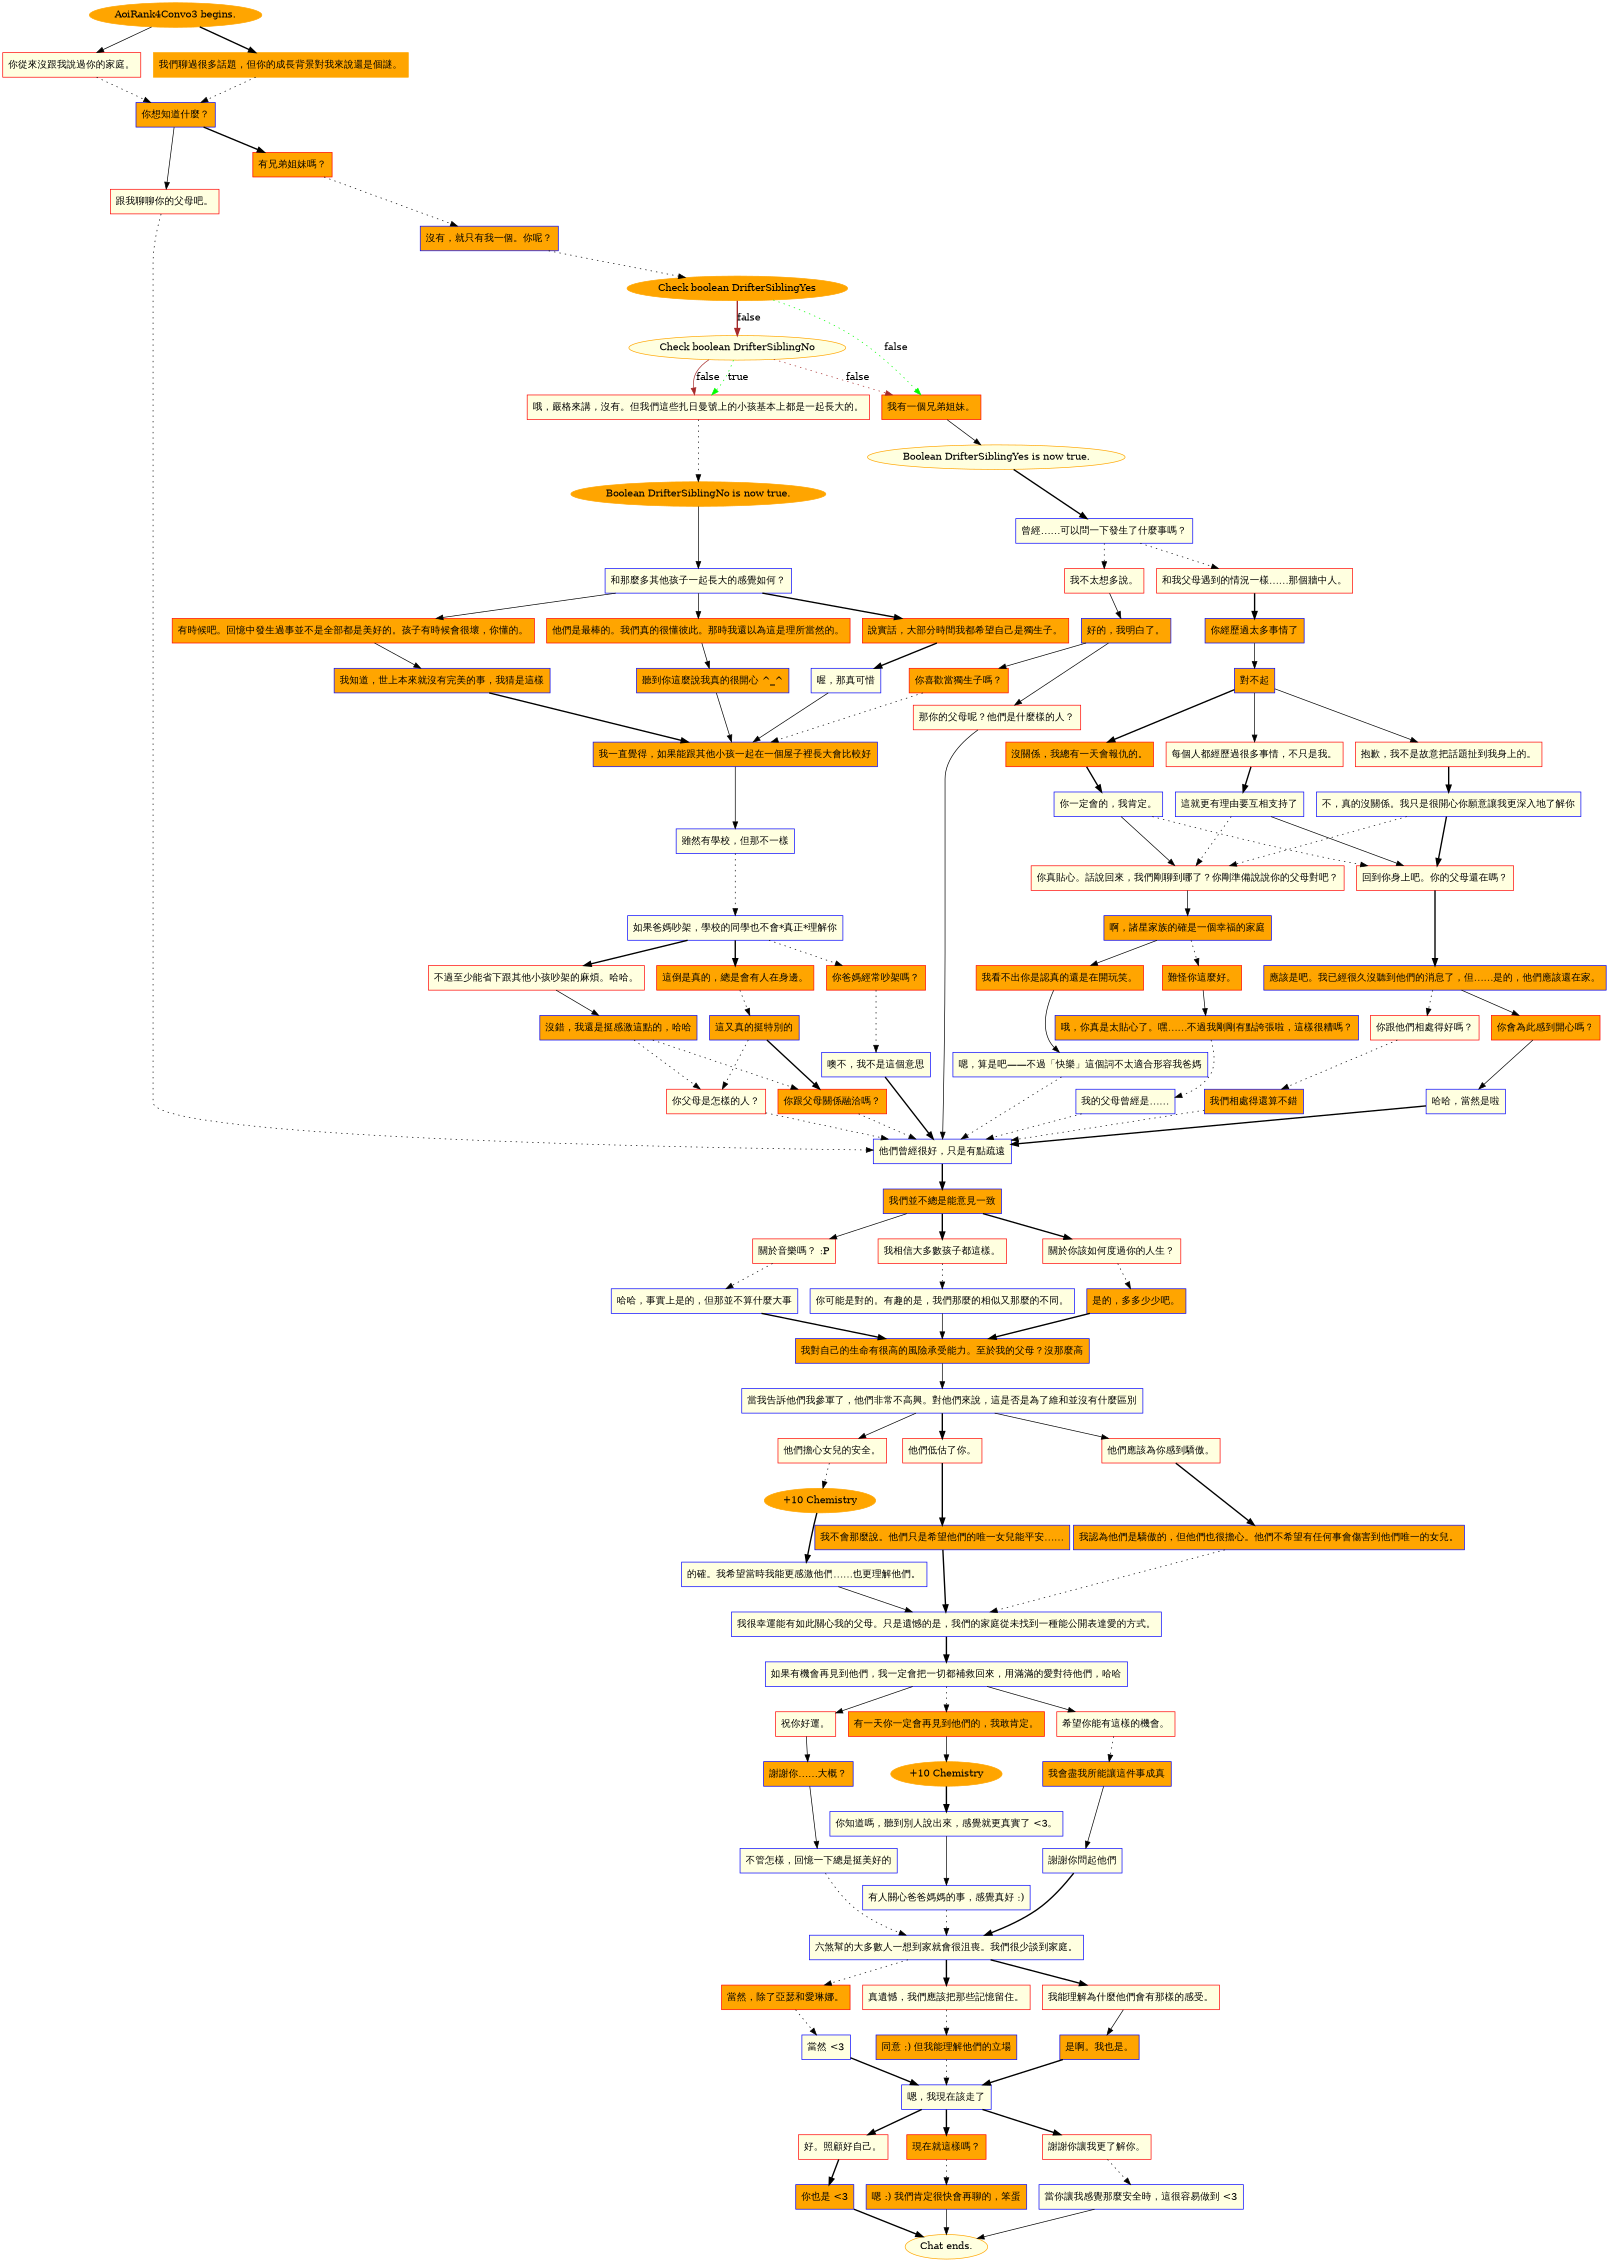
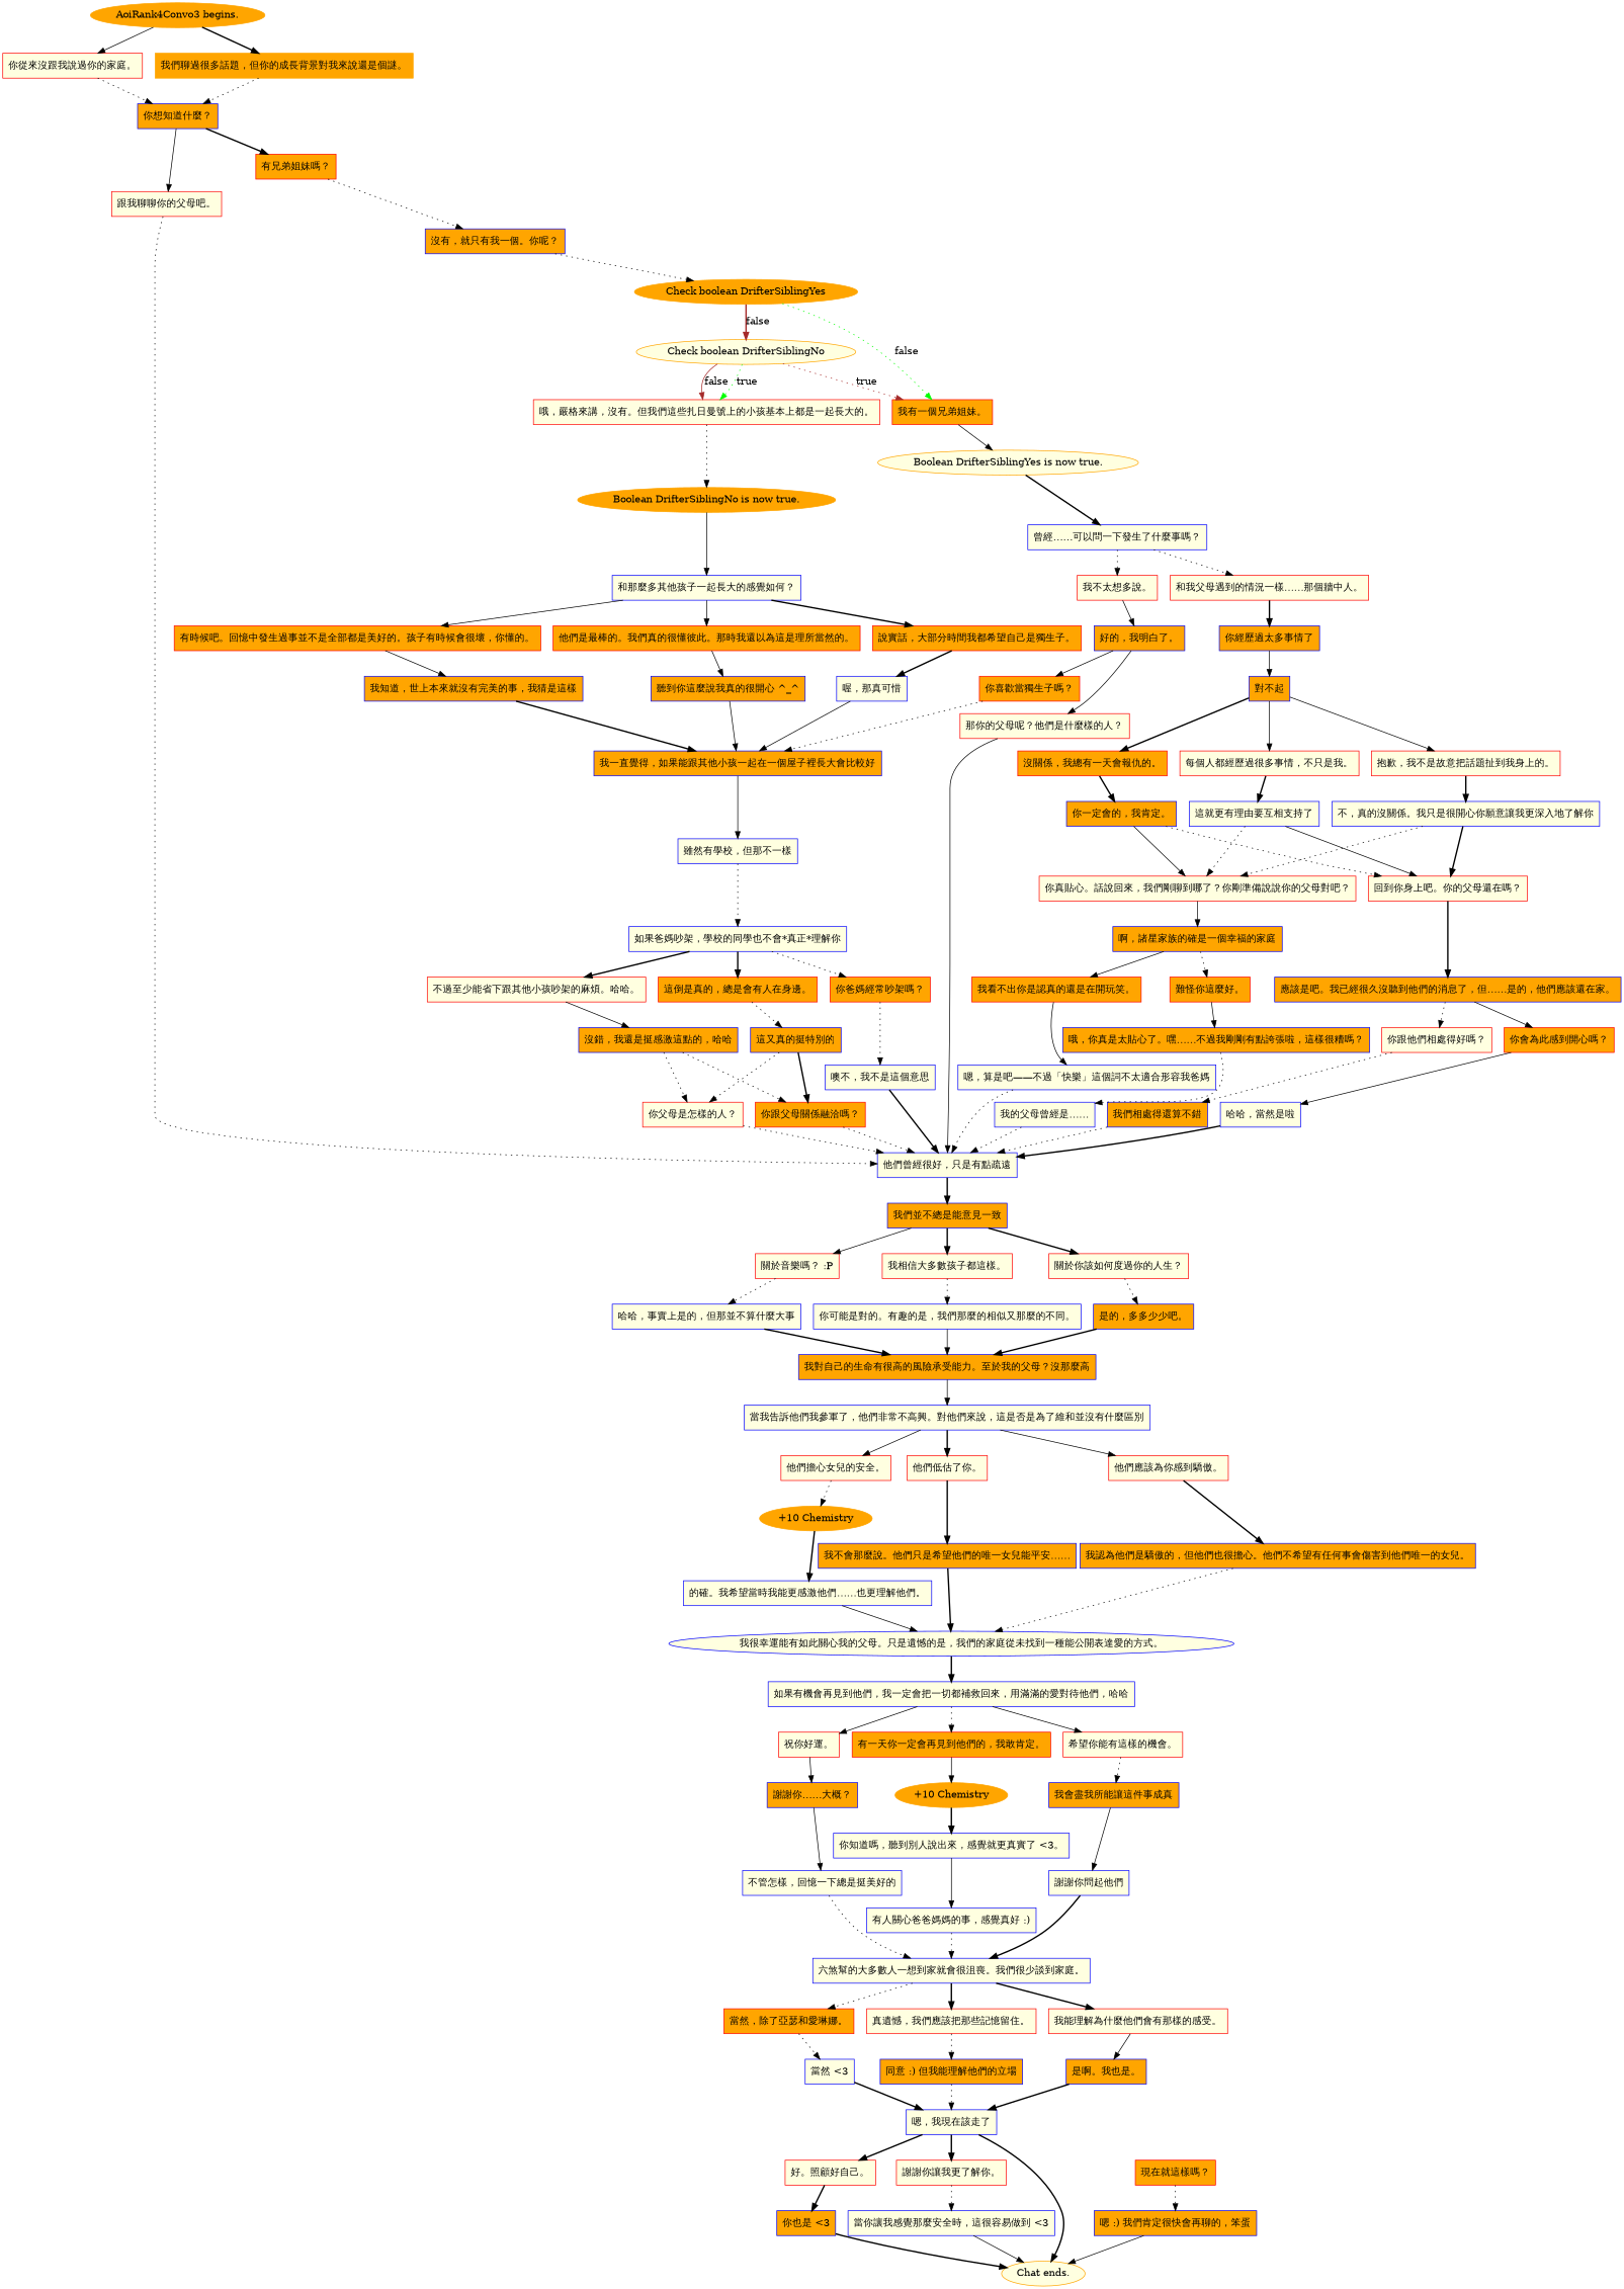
  digraph {
    node [color=blue fillcolor=lightyellow style=filled shape=box]
    edge [style=dotted]
    "AoiRank4Convo3 begins." [color=orange fillcolor=orange shape=""]
    n2 [color=red label="你從來沒跟我說過你的家庭。"]
    n3 [color=orange fillcolor=orange label="我們聊過很多話題，但你的成長背景對我來說還是個謎。"]
    n4 [fillcolor=orange label="你想知道什麼？"]
    n5 [color=red label="跟我聊聊你的父母吧。"]
    n6 [color=red fillcolor=orange label="有兄弟姐妹嗎？"]
    n7 [label="他們曾經很好，只是有點疏遠"]
    n8 [fillcolor=orange label="沒有，就只有我一個。你呢？"]
    n9 [fillcolor=orange label="我們並不總是能意見一致"]
    n10 [color=orange fillcolor=orange label="Check boolean DrifterSiblingYes" shape=""]
    n11 [color=red label="關於音樂嗎？ :P"]
    n12 [color=red label="我相信大多數孩子都這樣。"]
    n13 [color=red label="關於你該如何度過你的人生？"]
    n14 [color=red fillcolor=orange label="我有一個兄弟姐妹。"]
    n15 [color=orange label="Check boolean DrifterSiblingNo" shape=""]
    n16 [label="哈哈，事實上是的，但那並不算什麼大事"]
    n17 [label="你可能是對的。有趣的是，我們那麼的相似又那麼的不同。"]
    n18 [fillcolor=orange label="是的，多多少少吧。"]
    n19 [color=orange label="Boolean DrifterSiblingYes is now true." shape=""]
    n20 [color=red label="哦，嚴格來講，沒有。但我們這些扎日曼號上的小孩基本上都是一起長大的。"]
    n21 [fillcolor=orange label="我對自己的生命有很高的風險承受能力。至於我的父母？沒那麼高"]
    n22 [label="曾經……可以問一下發生了什麼事嗎？"]
    n23 [color=orange fillcolor=orange label="Boolean DrifterSiblingNo is now true." shape=""]
    n24 [label="當我告訴他們我參軍了，他們非常不高興。對他們來說，這是否是為了維和並沒有什麼區別"]
    n25 [color=red label="和我父母遇到的情況一樣……那個牆中人。"]
    n26 [color=red label="我不太想多說。"]
    n27 [label="和那麼多其他孩子一起長大的感覺如何？"]
    n28 [color=red label="他們擔心女兒的安全。"]
    n29 [color=red label="他們低估了你。"]
    n30 [color=red label="他們應該為你感到驕傲。"]
    n31 [fillcolor=orange label="你經歷過太多事情了"]
    n32 [fillcolor=orange label="好的，我明白了。"]
    n33 [color=red fillcolor=orange label="有時候吧。回憶中發生過事並不是全部都是美好的。孩子有時候會很壞，你懂的。"]
    n34 [color=red fillcolor=orange label="他們是最棒的。我們真的很懂彼此。那時我還以為這是理所當然的。"]
    n35 [color=red fillcolor=orange label="說實話，大部分時間我都希望自己是獨生子。"]
    n36 [color=orange fillcolor=orange label="+10 Chemistry" shape=""]
    n37 [fillcolor=orange label="我不會那麼說。他們只是希望他們的唯一女兒能平安……"]
    n38 [fillcolor=orange label="我認為他們是驕傲的，但他們也很擔心。他們不希望有任何事會傷害到他們唯一的女兒。"]
    n39 [fillcolor=orange label="對不起"]
    n40 [color=red fillcolor=orange label="你喜歡當獨生子嗎？"]
    n41 [color=red label="那你的父母呢？他們是什麼樣的人？"]
    n42 [fillcolor=orange label="我知道，世上本來就沒有完美的事，我猜是這樣"]
    n43 [fillcolor=orange label="聽到你這麼說我真的很開心 ^_^"]
    n44 [label="喔，那真可惜"]
    n45 [label="的確。我希望當時我能更感激他們……也更理解他們。"]
-   n46 [label="我很幸運能有如此關心我的父母。只是遺憾的是，我們的家庭從未找到一種能公開表達愛的方式。"]
+   n46 [label="我很幸運能有如此關心我的父母。只是遺憾的是，我們的家庭從未找到一種能公開表達愛的方式。" shape=ellipse]
    n47 [color=red label="抱歉，我不是故意把話題扯到我身上的。"]
    n48 [color=red fillcolor=orange label="沒關係，我總有一天會報仇的。"]
    n49 [color=red label="每個人都經歷過很多事情，不只是我。"]
    n50 [fillcolor=orange label="我一直覺得，如果能跟其他小孩一起在一個屋子裡長大會比較好"]
    n51 [label="如果有機會再見到他們，我一定會把一切都補救回來，用滿滿的愛對待他們，哈哈"]
    n52 [label="不，真的沒關係。我只是很開心你願意讓我更深入地了解你"]
-   n53 [label="你一定會的，我肯定。"]
+   n53 [fillcolor=orange label="你一定會的，我肯定。"]
    n54 [label="這就更有理由要互相支持了"]
    n55 [label="雖然有學校，但那不一樣"]
    n56 [color=red label="祝你好運。"]
    n57 [color=red fillcolor=orange label="有一天你一定會再見到他們的，我敢肯定。"]
    n58 [color=red label="希望你能有這樣的機會。"]
    n59 [color=red label="回到你身上吧。你的父母還在嗎？"]
    n60 [color=red label="你真貼心。話說回來，我們剛聊到哪了？你剛準備說說你的父母對吧？"]
    n61 [label="如果爸媽吵架，學校的同學也不會*真正*理解你"]
    n62 [fillcolor=orange label="謝謝你……大概？"]
    n63 [color=orange fillcolor=orange label="+10 Chemistry" shape=""]
    n64 [fillcolor=orange label="我會盡我所能讓這件事成真"]
    n65 [fillcolor=orange label="應該是吧。我已經很久沒聽到他們的消息了，但……是的，他們應該還在家。"]
    n66 [fillcolor=orange label="啊，諸星家族的確是一個幸福的家庭"]
    n67 [color=red label="不過至少能省下跟其他小孩吵架的麻煩。哈哈。"]
    n68 [color=red fillcolor=orange label="你爸媽經常吵架嗎？"]
    n69 [color=red fillcolor=orange label="這倒是真的，總是會有人在身邊。"]
    n70 [label="不管怎樣，回憶一下總是挺美好的"]
    n71 [label="你知道嗎，聽到別人說出來，感覺就更真實了 <3。"]
    n72 [label="謝謝你問起他們"]
    n73 [color=red fillcolor=orange label="你會為此感到開心嗎？"]
    n74 [color=red label="你跟他們相處得好嗎？"]
    n75 [color=red fillcolor=orange label="我看不出你是認真的還是在開玩笑。"]
    n76 [color=red fillcolor=orange label="難怪你這麼好。"]
    n77 [fillcolor=orange label="沒錯，我還是挺感激這點的，哈哈"]
    n78 [label="噢不，我不是這個意思"]
    n79 [fillcolor=orange label="這又真的挺特別的"]
    n80 [label="六煞幫的大多數人一想到家就會很沮喪。我們很少談到家庭。"]
    n81 [label="有人關心爸爸媽媽的事，感覺真好 :)"]
    n82 [label="哈哈，當然是啦"]
    n83 [fillcolor=orange label="我們相處得還算不錯"]
    n84 [label="嗯，算是吧——不過「快樂」這個詞不太適合形容我爸媽"]
    n85 [fillcolor=orange label="哦，你真是太貼心了。嘿……不過我剛剛有點誇張啦，這樣很糟嗎？"]
    n86 [color=red fillcolor=orange label="你跟父母關係融洽嗎？"]
    n87 [color=red label="你父母是怎樣的人？"]
    n88 [color=red fillcolor=orange label="當然，除了亞瑟和愛琳娜。"]
    n89 [color=red label="真遺憾，我們應該把那些記憶留住。"]
    n90 [color=red label="我能理解為什麼他們會有那樣的感受。"]
    n91 [label="我的父母曾經是……"]
    n92 [label="當然 <3"]
    n93 [fillcolor=orange label="同意 :) 但我能理解他們的立場"]
    n94 [fillcolor=orange label="是啊。我也是。"]
    n95 [label="嗯，我現在該走了"]
    n96 [color=red label="好。照顧好自己。"]
    n97 [color=red fillcolor=orange label="現在就這樣嗎？"]
    n98 [color=red label="謝謝你讓我更了解你。"]
    n99 [fillcolor=orange label="你也是 <3"]
    n100 [fillcolor=orange label="嗯 :) 我們肯定很快會再聊的，笨蛋"]
    n101 [label="當你讓我感覺那麼安全時，這很容易做到 <3"]
    "Chat ends." [color=orange shape=""]
    "AoiRank4Convo3 begins." -> n2 [style=solid]
    "AoiRank4Convo3 begins." -> n3 [style=bold]
    n2 -> n4
    n3 -> n4
    n4 -> n5 [style=solid]
    n4 -> n6 [style=bold]
    n5 -> n7
    n6 -> n8
    n7 -> n9 [style=bold]
    n8 -> n10
    n9 -> n11 [style=solid]
    n9 -> n12 [style=bold]
    n9 -> n13 [style=bold]
    n10 -> n14 [color=green label=false]
    n10 -> n15 [color=brown label=false style=bold]
    n11 -> n16
    n12 -> n17
    n13 -> n18
    n14 -> n19 [style=solid]
-   n15 -> n14 [color=brown label=false]
+   n15 -> n14 [color=brown label=true]
    n15 -> n20 [color=green label=true]
    n15 -> n20 [color=brown label=false style=solid]
    n16 -> n21 [style=bold]
    n17 -> n21 [style=solid]
    n18 -> n21 [style=bold]
    n19 -> n22 [style=bold]
    n20 -> n23
    n21 -> n24 [style=solid]
    n22 -> n25
    n22 -> n26
    n23 -> n27 [style=solid]
    n24 -> n28 [style=solid]
    n24 -> n29 [style=bold]
    n24 -> n30 [style=solid]
    n25 -> n31 [style=bold]
    n26 -> n32 [style=solid]
    n27 -> n33 [style=solid]
    n27 -> n34 [style=solid]
    n27 -> n35 [style=bold]
    n28 -> n36
    n29 -> n37 [style=bold]
    n30 -> n38 [style=bold]
    n31 -> n39 [style=solid]
    n32 -> n40 [style=solid]
    n32 -> n41 [style=solid]
    n33 -> n42 [style=solid]
    n34 -> n43 [style=solid]
    n35 -> n44 [style=bold]
    n36 -> n45 [style=bold]
    n37 -> n46 [style=bold]
    n38 -> n46
    n39 -> n47 [style=solid]
    n39 -> n48 [style=bold]
    n39 -> n49 [style=solid]
    n40 -> n50
    n41 -> n7 [style=solid]
    n42 -> n50 [style=bold]
    n43 -> n50 [style=solid]
    n44 -> n50 [style=solid]
    n45 -> n46 [style=solid]
    n46 -> n51 [style=bold]
    n47 -> n52 [style=bold]
    n48 -> n53 [style=bold]
    n49 -> n54 [style=bold]
    n50 -> n55 [style=solid]
    n51 -> n56 [style=solid]
    n51 -> n57
    n51 -> n58 [style=solid]
    n52 -> n59 [style=bold]
    n52 -> n60
    n53 -> n59
    n53 -> n60 [style=solid]
    n54 -> n59 [style=solid]
    n54 -> n60
    n55 -> n61
    n56 -> n62 [style=solid]
    n57 -> n63 [style=solid]
    n58 -> n64
    n59 -> n65 [style=bold]
    n60 -> n66 [style=solid]
    n61 -> n67 [style=bold]
    n61 -> n68
    n61 -> n69 [style=bold]
    n62 -> n70 [style=solid]
    n63 -> n71 [style=bold]
    n64 -> n72 [style=solid]
    n65 -> n73 [style=solid]
    n65 -> n74
    n66 -> n75 [style=solid]
    n66 -> n76
    n67 -> n77 [style=solid]
    n68 -> n78
    n69 -> n79
    n70 -> n80
    n71 -> n81 [style=solid]
    n72 -> n80 [style=bold]
    n73 -> n82 [style=solid]
    n74 -> n83
    n75 -> n84 [style=solid]
    n76 -> n85 [style=solid]
    n77 -> n86
    n77 -> n87
    n78 -> n7 [style=bold]
    n79 -> n86 [style=bold]
    n79 -> n87
    n80 -> n88
    n80 -> n89 [style=bold]
    n80 -> n90 [style=bold]
    n81 -> n80
    n82 -> n7 [style=bold]
    n83 -> n7
    n84 -> n7
    n85 -> n91
    n86 -> n7
    n87 -> n7
    n88 -> n92
    n89 -> n93
    n90 -> n94 [style=solid]
    n91 -> n7
    n92 -> n95 [style=bold]
    n93 -> n95
    n94 -> n95 [style=bold]
    n95 -> n96 [style=bold]
-   n95 -> n97 [style=bold]
+   n95 -> "Chat ends." [style=bold]
    n95 -> n98 [style=bold]
    n96 -> n99 [style=bold]
    n97 -> n100
    n98 -> n101
    n99 -> "Chat ends." [style=bold]
    n100 -> "Chat ends." [style=solid]
    n101 -> "Chat ends." [style=solid]
  }
